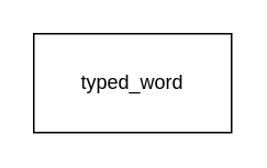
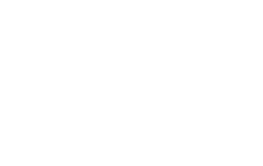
  <mxCell id="0" />
  <mxCell id="1" parent="0" />
- <mxCell id="2" value="typed_word" style="rounded=0;whiteSpace=wrap;html=1;" vertex="1" parent="1"><mxGeometry x="20" y="20" width="120" height="60" as="geometry" /></mxCell>
